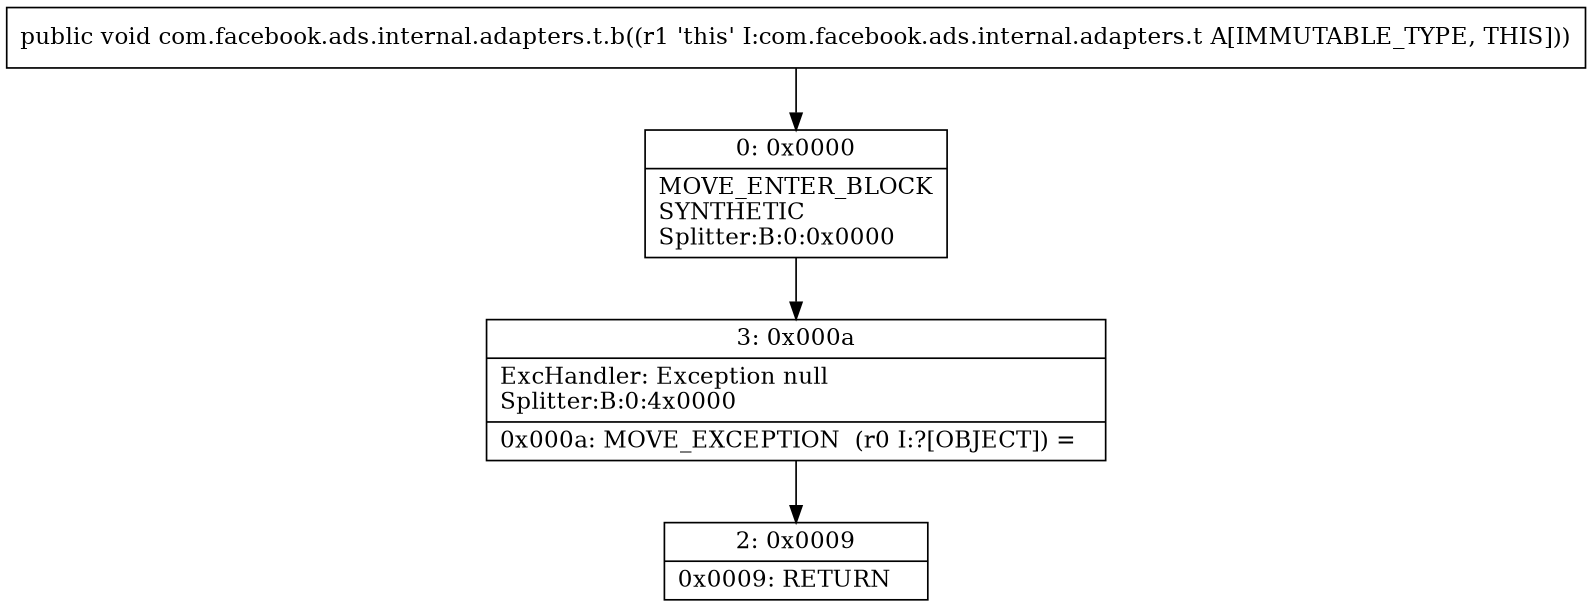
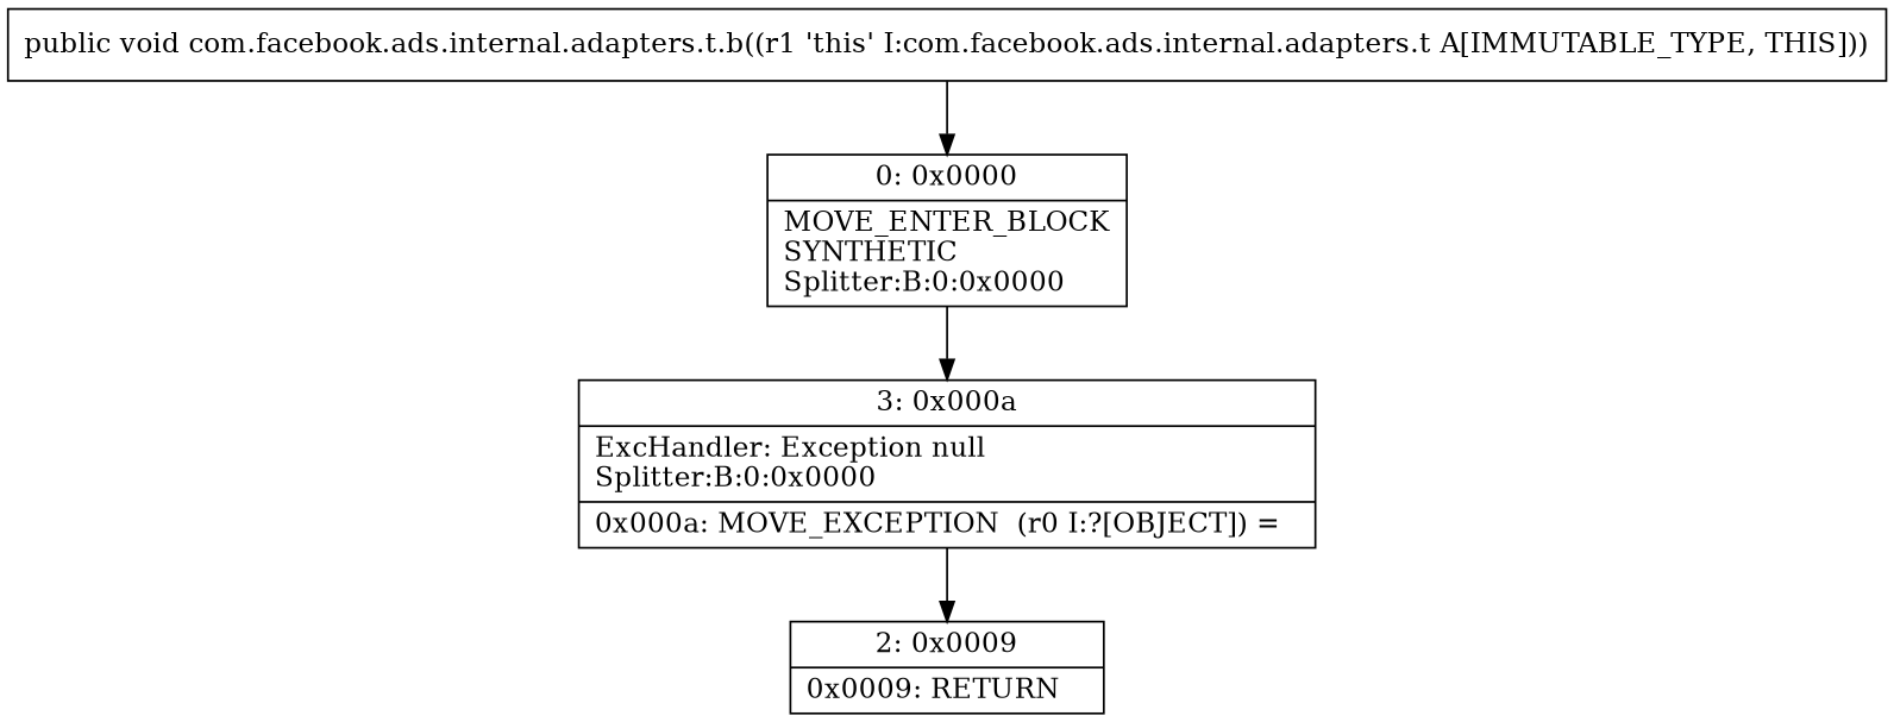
  digraph {
    node [shape=record]
    n1 [label="{0\:\ 0x0000|MOVE_ENTER_BLOCK\lSYNTHETIC\lSplitter:B:0:0x0000\l}"]
-   n2 [label="{3\:\ 0x000a|ExcHandler: Exception null\lSplitter:B:0:4x0000\l|0x000a: MOVE_EXCEPTION  (r0 I:?[OBJECT]) =  \l}"]
+   n2 [label="{3\:\ 0x000a|ExcHandler: Exception null\lSplitter:B:0:0x0000\l|0x000a: MOVE_EXCEPTION  (r0 I:?[OBJECT]) =  \l}"]
    n3 [label="{2\:\ 0x0009|0x0009: RETURN   \l}"]
    n4 [label="{public void com.facebook.ads.internal.adapters.t.b((r1 'this' I:com.facebook.ads.internal.adapters.t A[IMMUTABLE_TYPE, THIS])) }"]
    n1 -> n2
    n2 -> n3
    n4 -> n1
  }
